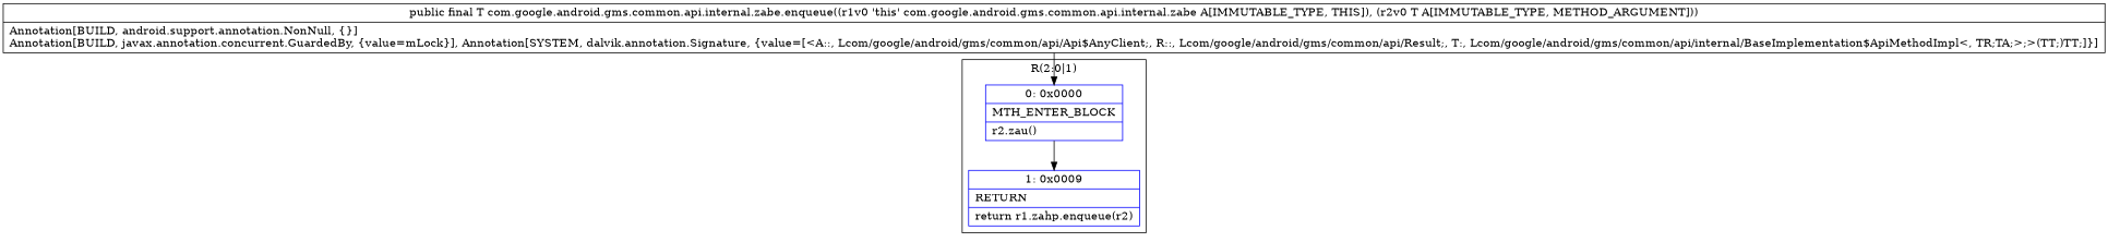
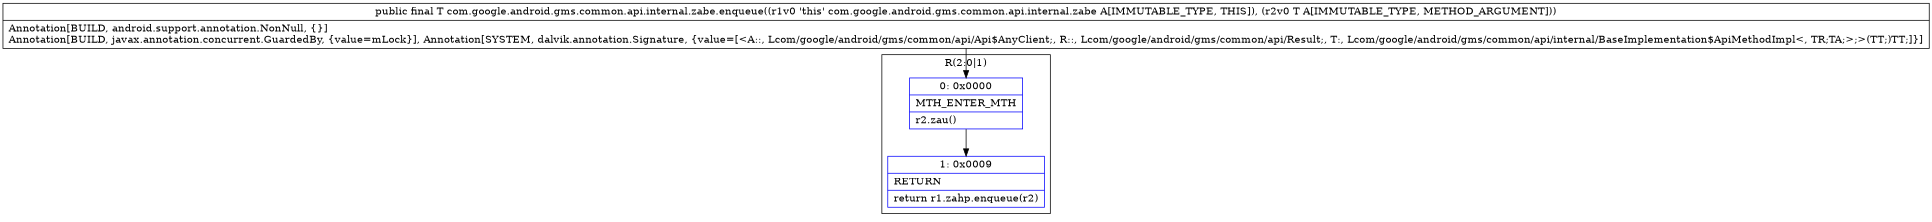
  digraph {
    fontname="DejaVu Serif"
    node [color=blue shape=record fontname="DejaVu Serif"]
    edge [fontname="DejaVu Serif"]
-   n1 [label="{0\:\ 0x0000|MTH_ENTER_BLOCK\l|r2.zau()\l}"]
+   n1 [label="{0\:\ 0x0000|MTH_ENTER_MTH\l|r2.zau()\l}"]
    n2 [label="{1\:\ 0x0009|RETURN\l|return r1.zahp.enqueue(r2)\l}"]
    n3 [label="{public final T com.google.android.gms.common.api.internal.zabe.enqueue((r1v0 'this' com.google.android.gms.common.api.internal.zabe A[IMMUTABLE_TYPE, THIS]), (r2v0 T A[IMMUTABLE_TYPE, METHOD_ARGUMENT]))  | Annotation[BUILD, android.support.annotation.NonNull, \{\}]\lAnnotation[BUILD, javax.annotation.concurrent.GuardedBy, \{value=mLock\}], Annotation[SYSTEM, dalvik.annotation.Signature, \{value=[\<A::, Lcom\/google\/android\/gms\/common\/api\/Api$AnyClient;, R::, Lcom\/google\/android\/gms\/common\/api\/Result;, T:, Lcom\/google\/android\/gms\/common\/api\/internal\/BaseImplementation$ApiMethodImpl\<, TR;TA;\>;\>(TT;)TT;]\}]\l}" color=""]
    subgraph cluster_1 {
      label="R(2:0|1)"
      n1
      n2
    }
    n1 -> n2
    n3 -> n1
  }
